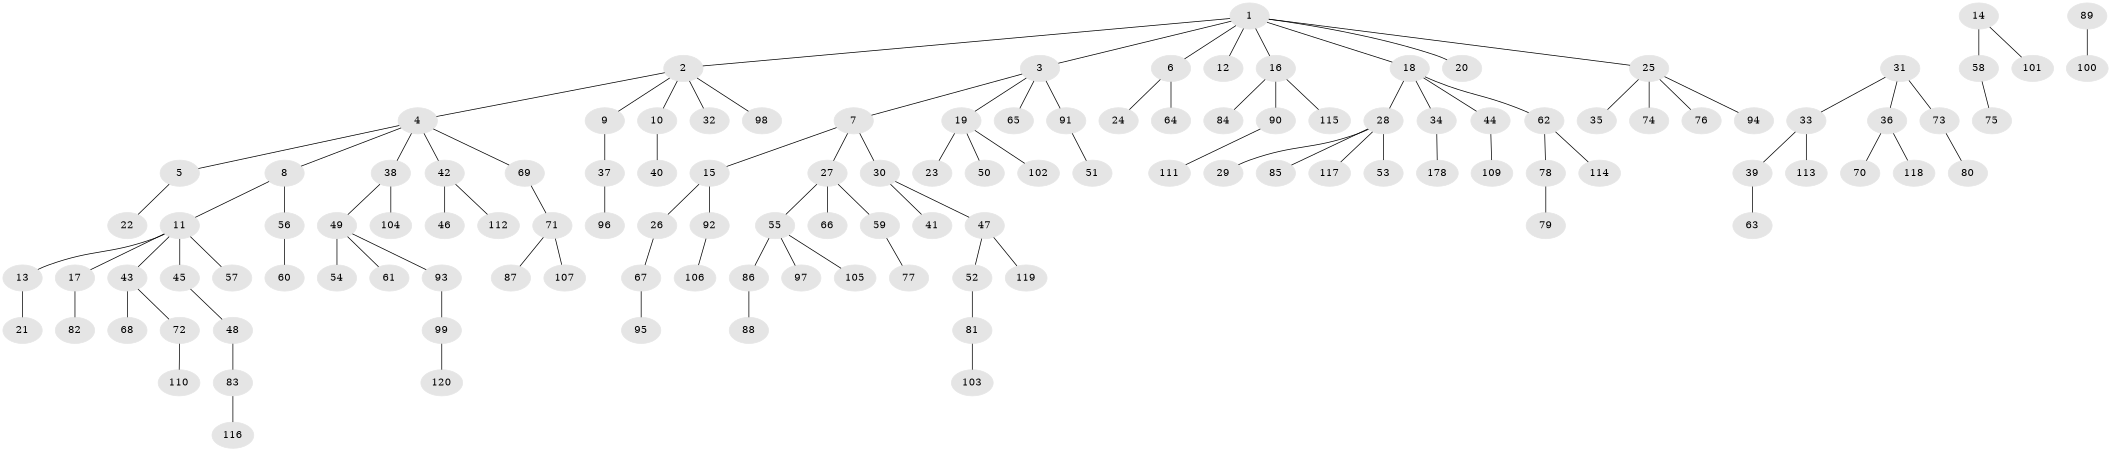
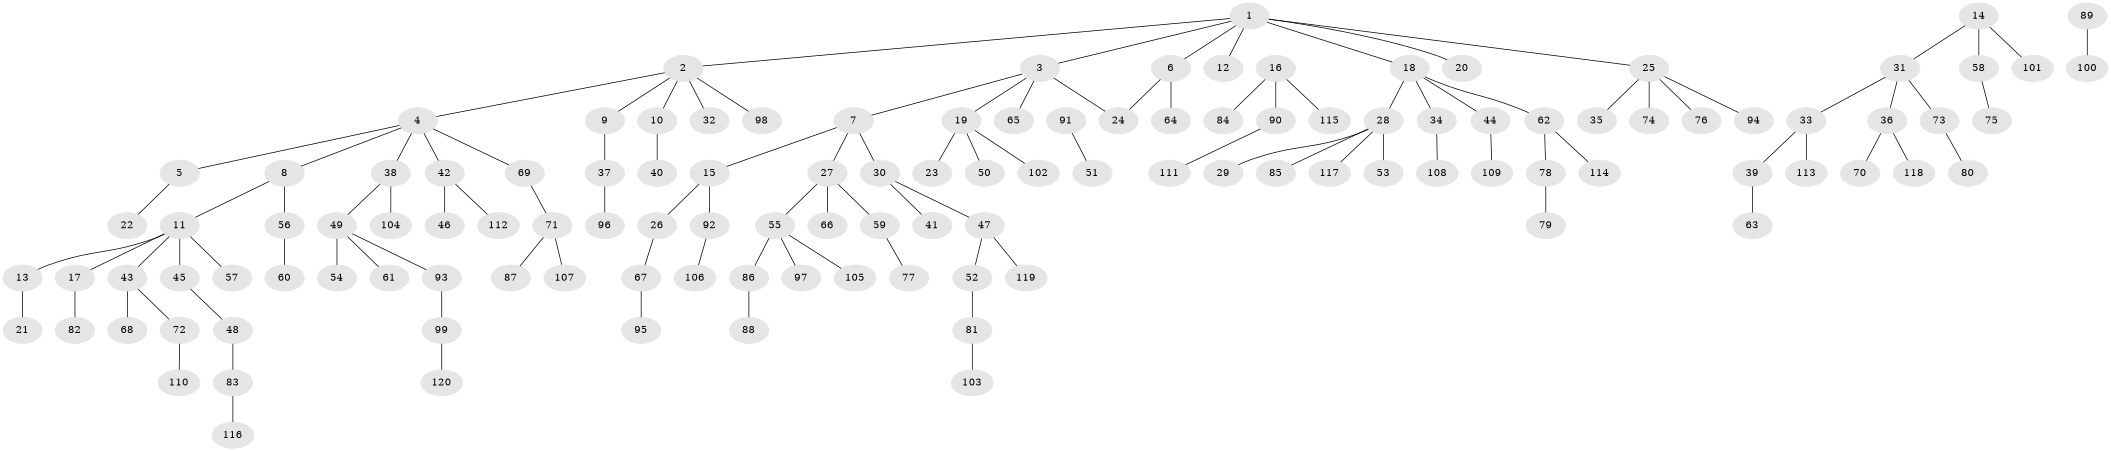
  graph {
    node [color=gray90 style=filled]
    1
    2
    3
    6
    12
    16
    18
    20
    25
    4
    9
    10
    32
    98
    7
    19
    65
    91
    24
    64
    84
    90
    115
    28
    34
    44
    62
    35
    74
    76
    94
    5
    8
    38
    42
    69
    37
    40
    15
    27
    30
    23
    50
    102
    51
    22
    11
    56
    49
    104
    46
    112
    71
    14
    31
    58
    101
    26
    92
    55
    66
    59
    41
    47
    13
    17
    43
    45
    57
    60
    96
    21
    82
    68
    72
    48
    33
    36
    73
    75
    67
    106
    111
    29
    85
    117
    53
-   108 [label=178]
+   108
    109
    78
    114
    95
    86
    97
    105
    52
    119
    39
    113
    70
    118
    80
    63
    54
    61
    93
    110
    83
    81
    116
    99
    103
    77
    88
    89
    100
    79
    87
    107
    120
    1 -- 2
    1 -- 3
    1 -- 6
    1 -- 12
-   1 -- 16
    1 -- 18
    1 -- 20
    1 -- 25
    2 -- 4
    2 -- 9
    2 -- 10
    2 -- 32
    2 -- 98
    3 -- 7
    3 -- 19
    3 -- 65
-   3 -- 91
+   3 -- 24
    6 -- 24
    6 -- 64
    16 -- 84
    16 -- 90
    16 -- 115
    18 -- 28
    18 -- 34
    18 -- 44
    18 -- 62
    25 -- 35
    25 -- 74
    25 -- 76
    25 -- 94
    4 -- 5
    4 -- 8
    4 -- 38
    4 -- 42
    4 -- 69
    9 -- 37
    10 -- 40
    7 -- 15
    7 -- 27
    7 -- 30
    19 -- 23
    19 -- 50
    19 -- 102
    91 -- 51
    90 -- 111
    28 -- 29
    28 -- 85
    28 -- 117
    28 -- 53
    34 -- 108
    44 -- 109
    62 -- 78
    62 -- 114
    5 -- 22
    8 -- 11
    8 -- 56
    38 -- 49
    38 -- 104
    42 -- 46
    42 -- 112
    69 -- 71
    37 -- 96
    15 -- 26
    15 -- 92
    27 -- 55
    27 -- 66
    27 -- 59
    30 -- 41
    30 -- 47
    11 -- 13
    11 -- 17
    11 -- 43
    11 -- 45
    11 -- 57
    56 -- 60
    49 -- 54
    49 -- 61
    49 -- 93
    71 -- 87
    71 -- 107
+   14 -- 31
    14 -- 58
    14 -- 101
    31 -- 33
    31 -- 36
    31 -- 73
    58 -- 75
    26 -- 67
    92 -- 106
    55 -- 86
    55 -- 97
    55 -- 105
    59 -- 77
    47 -- 52
    47 -- 119
    13 -- 21
    17 -- 82
    43 -- 68
    43 -- 72
    45 -- 48
    72 -- 110
    48 -- 83
    33 -- 39
    33 -- 113
    36 -- 70
    36 -- 118
    73 -- 80
    67 -- 95
    78 -- 79
    86 -- 88
    52 -- 81
    39 -- 63
    93 -- 99
    83 -- 116
    81 -- 103
    99 -- 120
    89 -- 100
  }
